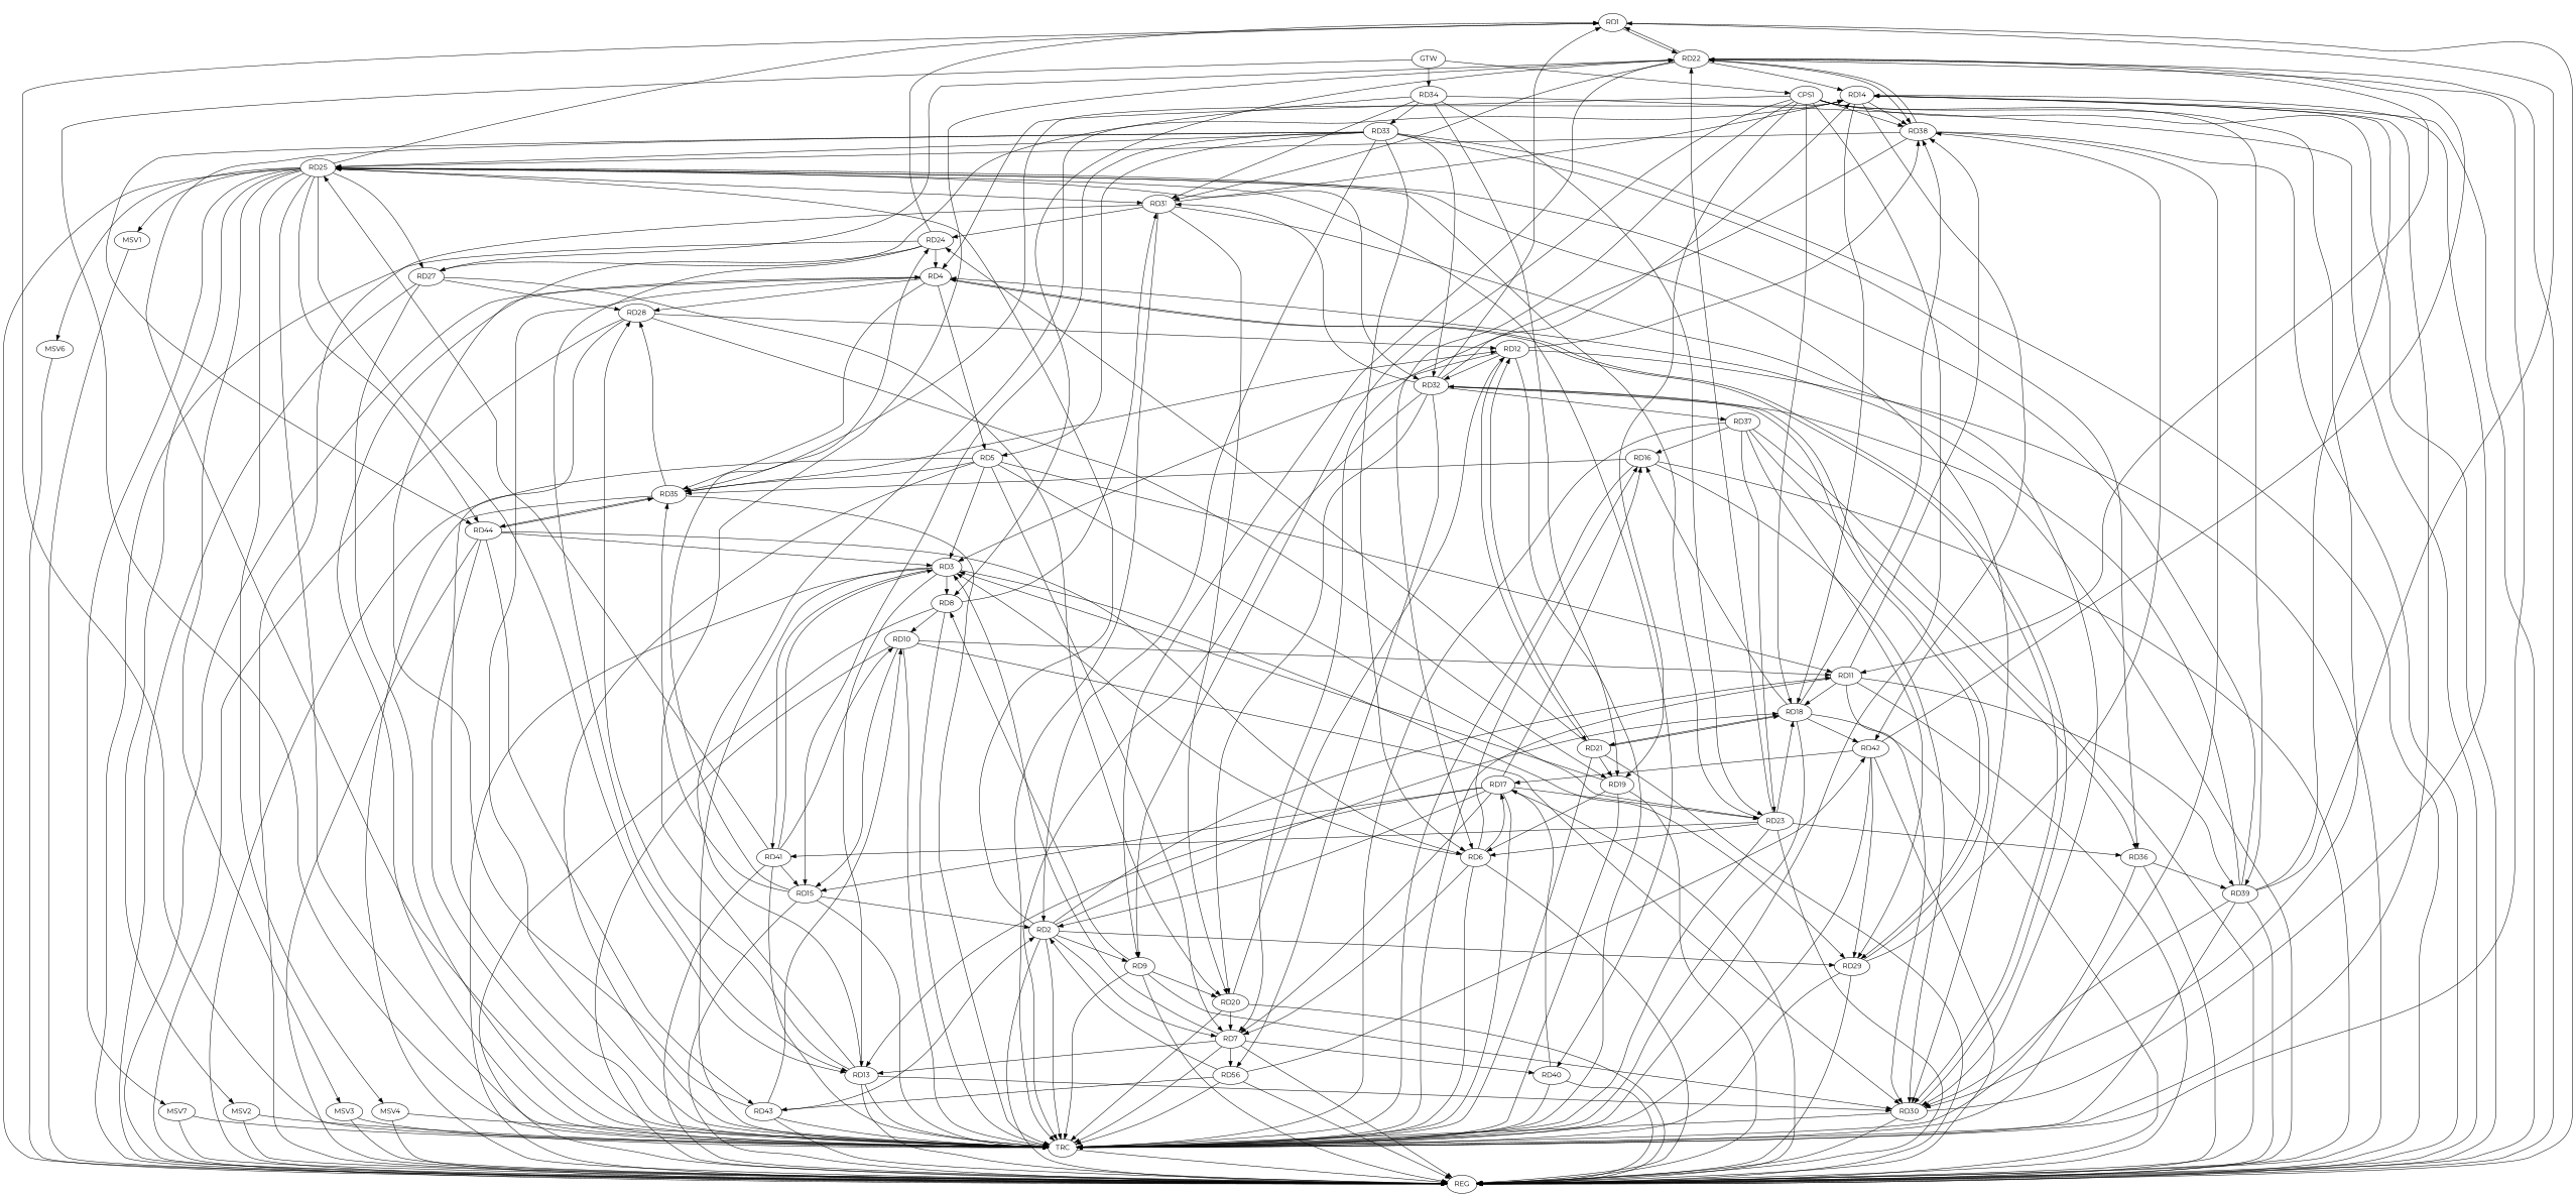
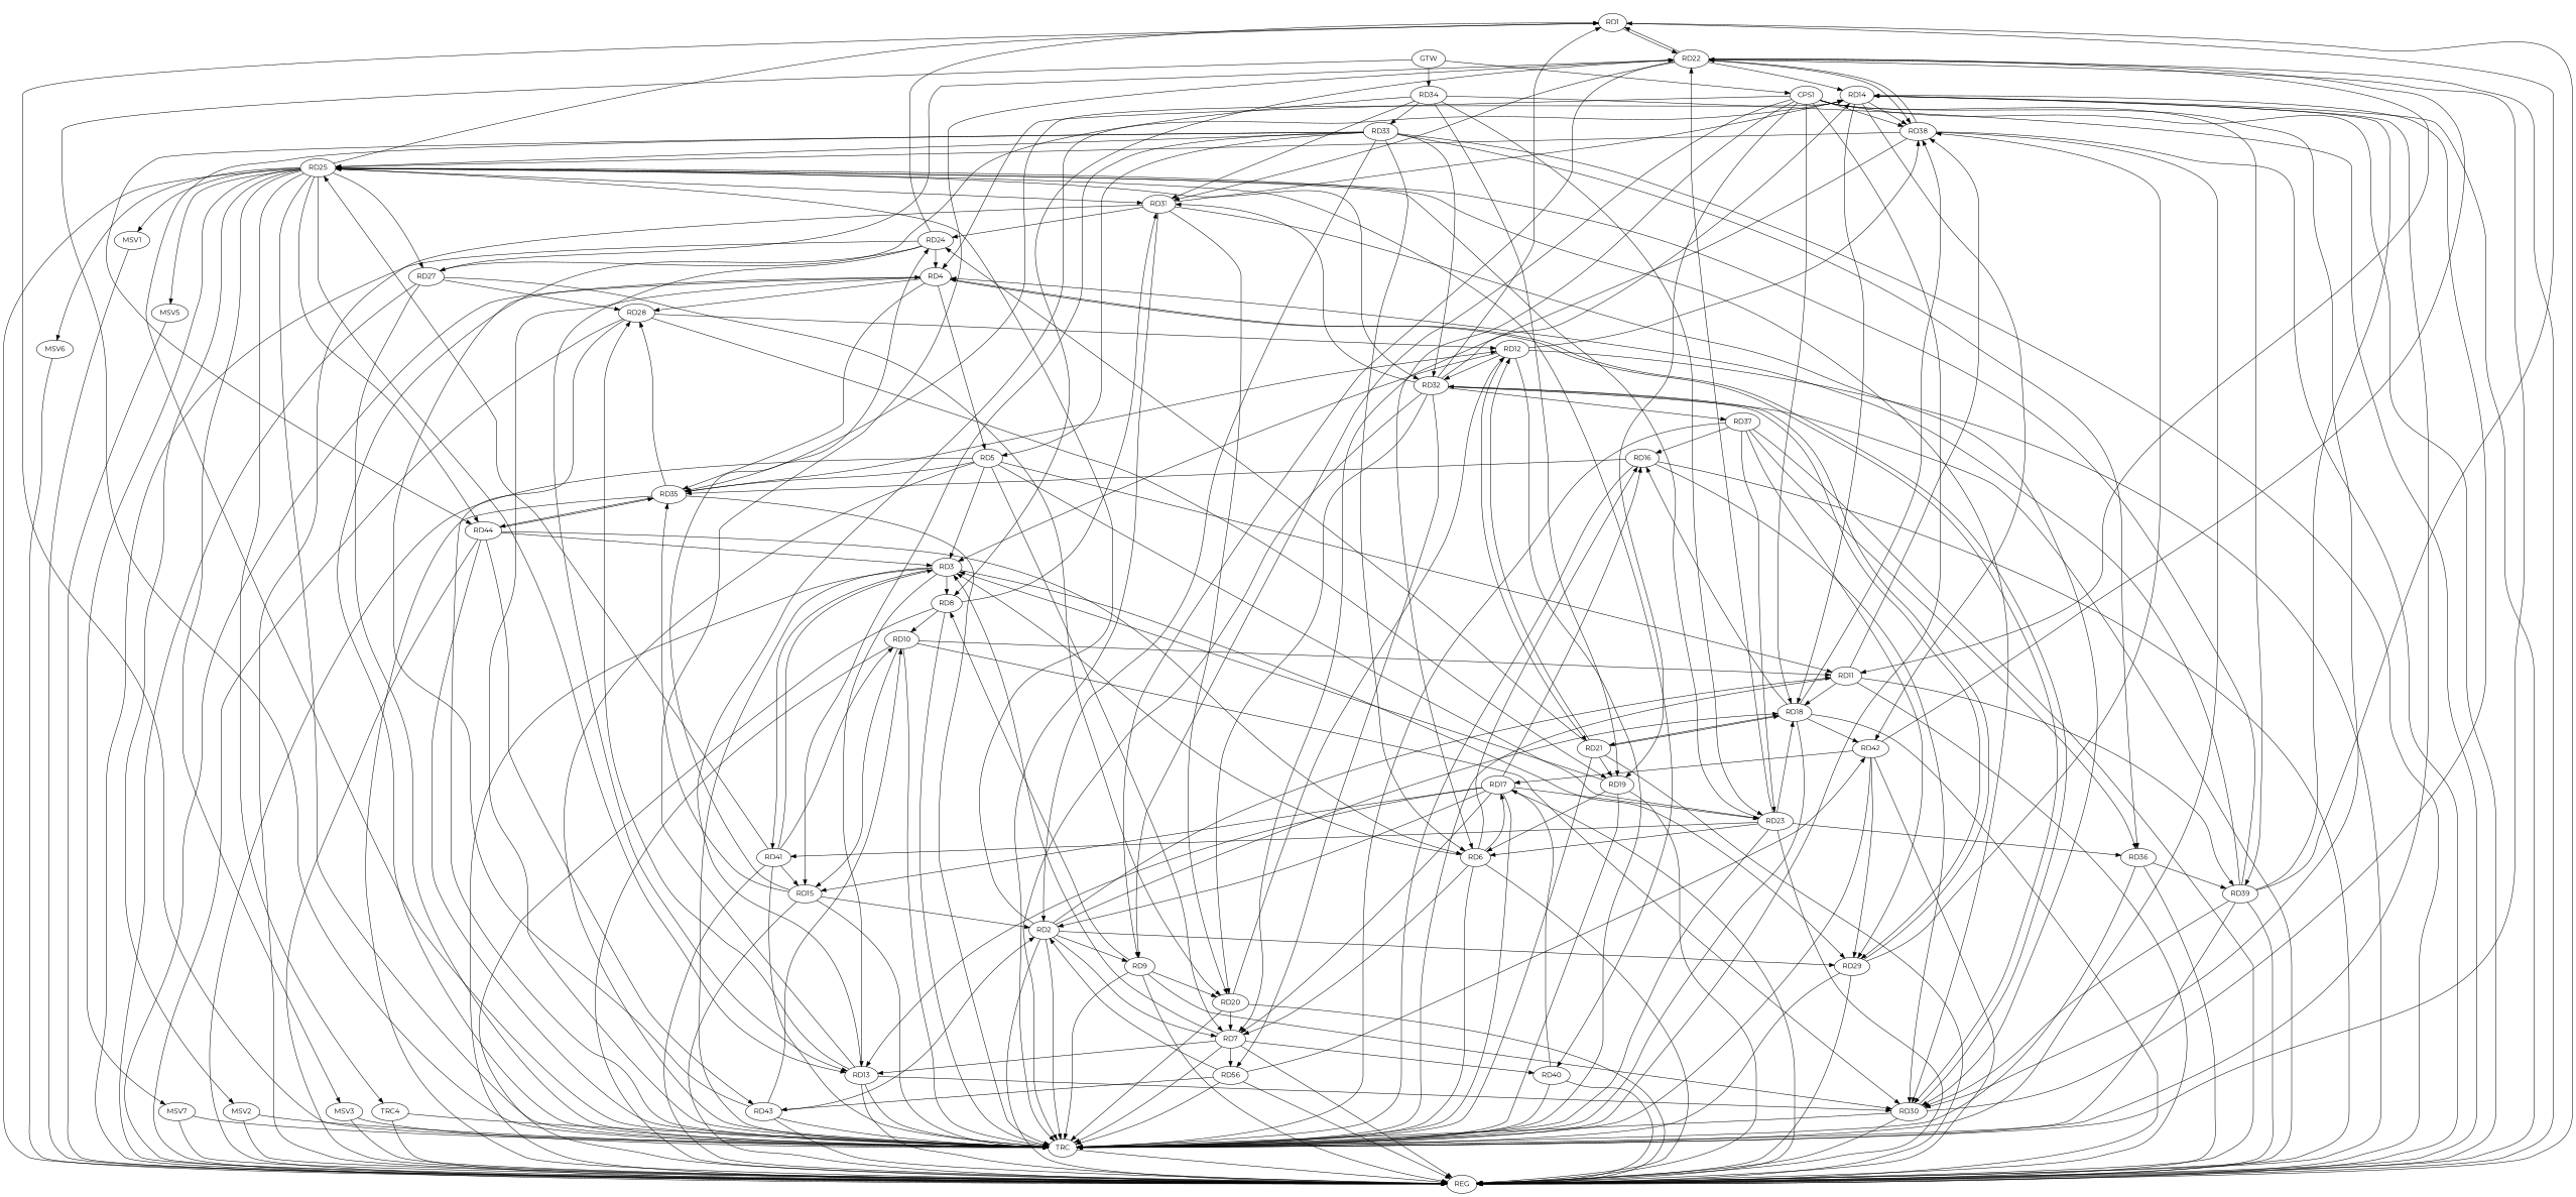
  strict digraph {
    fontname=Montserrat
    node [fontname=Montserrat]
    edge [fontname=Montserrat]
    n1 [label=RD1]
    n2 [label=RD22]
    n3 [label=REG]
    n4 [label=TRC]
    n5 [label=RD9]
    n6 [label=RD11]
    n7 [label=RD8]
    n8 [label=RD31]
    n9 [label=RD38]
    n10 [label=RD14]
    n11 [label=RD2]
    n12 [label=RD7]
    n13 [label=RD18]
    n14 [label=RD25]
    n15 [label=RD29]
    n16 [label=RD3]
    n17 [label=RD13]
    n18 [label=RD56]
    n19 [label=RD40]
    n20 [label=RD30]
    n21 [label=RD20]
    n22 [label=RD39]
    n23 [label=RD16]
    n24 [label=RD21]
    n25 [label=RD42]
    n26 [label=RD32]
    n27 [label=RD27]
    n28 [label=RD44]
    n29 [label=MSV1]
    n30 [label=MSV2]
    n31 [label=MSV3]
-   n32 [label=MSV4]
+   n32 [label=TRC4]
+   n33 [label=MSV5]
    n34 [label=MSV6]
    n35 [label=MSV7]
    n36 [label=RD41]
    n37 [label=RD10]
    n38 [label=RD28]
    n39 [label=RD15]
    n40 [label=RD4]
    n41 [label=RD5]
    n42 [label=RD35]
    n43 [label=RD23]
    n44 [label=RD12]
    n45 [label=RD19]
    n46 [label=RD6]
    n47 [label=RD36]
    n48 [label=RD17]
    n49 [label=RD43]
    n50 [label=RD24]
    n51 [label=RD37]
    n52 [label=RD33]
    n53 [label=RD34]
    n54 [label=CPS1]
    n55 [label=GTW]
    n1 -> n2
    n1 -> n3
    n1 -> n4
    n2 -> n1
    n2 -> n3
    n2 -> n4
    n2 -> n5
    n2 -> n6
    n2 -> n7
    n2 -> n8
    n2 -> n9
    n2 -> n10
    n4 -> n3
    n5 -> n3
    n5 -> n4
    n5 -> n7
    n5 -> n20
    n5 -> n21
    n6 -> n3
    n6 -> n4
    n6 -> n9
    n6 -> n13
-   n6 -> n20
    n6 -> n22
    n7 -> n3
    n7 -> n4
    n7 -> n8
    n7 -> n37
    n8 -> n3
    n8 -> n4
    n8 -> n10
    n8 -> n20
    n8 -> n21
    n8 -> n50
    n9 -> n2
    n9 -> n3
    n9 -> n4
    n9 -> n12
    n9 -> n14
    n10 -> n3
    n10 -> n4
    n10 -> n9
    n10 -> n13
    n10 -> n25
    n10 -> n42
    n11 -> n3
    n11 -> n4
    n11 -> n5
    n11 -> n6
    n11 -> n12
    n11 -> n13
    n11 -> n14
    n11 -> n15
    n12 -> n3
    n12 -> n4
    n12 -> n16
    n12 -> n17
    n12 -> n18
    n12 -> n19
    n13 -> n3
    n13 -> n4
    n13 -> n9
    n13 -> n23
    n13 -> n24
    n13 -> n25
    n14 -> n1
    n14 -> n3
    n14 -> n4
    n14 -> n8
    n14 -> n17
    n14 -> n19
    n14 -> n20
    n14 -> n26
    n14 -> n27
    n14 -> n28
    n14 -> n29
    n14 -> n30
    n14 -> n31
    n14 -> n32
+   n14 -> n33
    n14 -> n34
    n14 -> n35
    n15 -> n3
    n15 -> n4
    n15 -> n9
    n15 -> n26
    n16 -> n3
    n16 -> n4
    n16 -> n7
    n16 -> n15
    n16 -> n17
    n16 -> n36
    n17 -> n2
    n17 -> n3
    n17 -> n4
    n17 -> n10
    n17 -> n20
    n17 -> n38
    n18 -> n3
    n18 -> n4
    n18 -> n11
    n18 -> n25
    n18 -> n49
    n19 -> n3
    n19 -> n4
    n19 -> n48
    n20 -> n3
    n20 -> n4
    n20 -> n10
    n20 -> n40
    n21 -> n3
    n21 -> n4
    n21 -> n12
    n21 -> n44
    n22 -> n1
    n22 -> n3
    n22 -> n4
    n22 -> n10
    n22 -> n14
    n22 -> n20
    n22 -> n40
    n23 -> n3
    n23 -> n4
    n23 -> n20
    n23 -> n42
    n24 -> n3
    n24 -> n4
    n24 -> n13
    n24 -> n44
    n24 -> n45
    n24 -> n50
    n25 -> n2
    n25 -> n3
    n25 -> n4
    n25 -> n15
    n25 -> n48
    n26 -> n1
    n26 -> n3
    n26 -> n4
    n26 -> n8
    n26 -> n10
    n26 -> n15
    n26 -> n18
    n26 -> n21
    n26 -> n51
    n27 -> n2
    n27 -> n3
    n27 -> n4
    n27 -> n21
    n27 -> n38
    n28 -> n3
    n28 -> n4
    n28 -> n16
    n28 -> n42
    n28 -> n46
    n28 -> n49
    n29 -> n3
    n30 -> n3
    n30 -> n4
    n31 -> n3
    n31 -> n4
    n32 -> n3
    n32 -> n4
+   n33 -> n3
    n34 -> n3
    n35 -> n3
    n35 -> n4
    n36 -> n3
    n36 -> n4
    n36 -> n14
    n36 -> n16
    n36 -> n37
    n36 -> n39
    n37 -> n3
    n37 -> n4
    n37 -> n6
    n37 -> n20
    n37 -> n39
    n38 -> n3
    n38 -> n4
    n38 -> n44
    n38 -> n45
    n39 -> n3
    n39 -> n4
    n39 -> n11
    n39 -> n42
    n39 -> n50
    n40 -> n3
    n40 -> n4
    n40 -> n20
    n40 -> n38
    n40 -> n41
    n40 -> n42
    n41 -> n3
    n41 -> n4
    n41 -> n6
    n41 -> n12
    n41 -> n16
    n41 -> n42
    n41 -> n43
    n42 -> n3
    n42 -> n4
    n42 -> n28
    n42 -> n38
    n42 -> n44
    n43 -> n2
    n43 -> n3
    n43 -> n4
    n43 -> n13
    n43 -> n14
    n43 -> n36
    n43 -> n46
    n43 -> n47
    n44 -> n3
    n44 -> n4
    n44 -> n9
    n44 -> n16
    n44 -> n24
    n44 -> n26
    n45 -> n3
    n45 -> n4
    n45 -> n16
    n45 -> n46
    n46 -> n3
    n46 -> n4
    n46 -> n12
    n46 -> n16
    n46 -> n23
    n46 -> n48
    n47 -> n3
    n47 -> n4
    n47 -> n22
    n48 -> n3
    n48 -> n4
    n48 -> n11
    n48 -> n12
    n48 -> n17
    n48 -> n23
    n48 -> n39
    n48 -> n43
    n49 -> n3
    n49 -> n4
    n49 -> n11
    n49 -> n37
    n49 -> n40
    n50 -> n1
    n50 -> n3
    n50 -> n4
    n50 -> n17
    n50 -> n40
    n51 -> n3
    n51 -> n4
    n51 -> n15
    n51 -> n23
    n51 -> n43
    n51 -> n47
    n52 -> n3
    n52 -> n4
    n52 -> n11
    n52 -> n14
    n52 -> n26
    n52 -> n28
    n52 -> n39
    n52 -> n41
    n52 -> n46
    n52 -> n47
    n53 -> n3
    n53 -> n8
    n53 -> n27
    n53 -> n43
    n53 -> n45
    n53 -> n52
    n54 -> n3
    n54 -> n4
    n54 -> n5
    n54 -> n9
    n54 -> n13
    n54 -> n20
    n54 -> n22
    n54 -> n40
    n54 -> n45
    n54 -> n46
    n55 -> n4
    n55 -> n53
    n55 -> n54
  }
